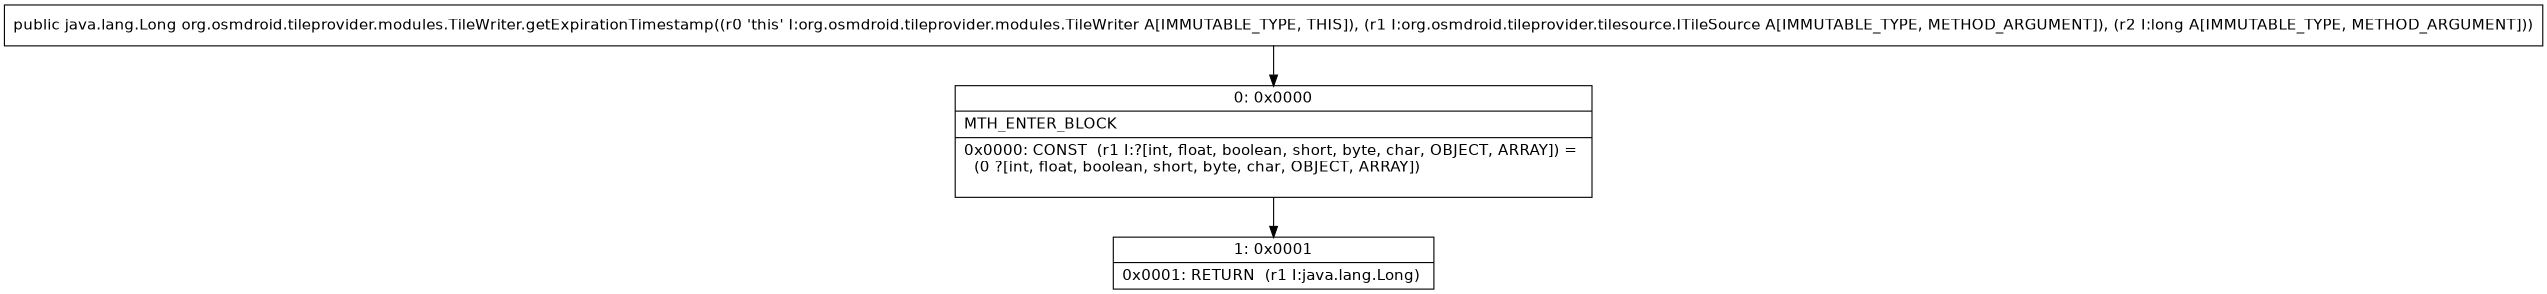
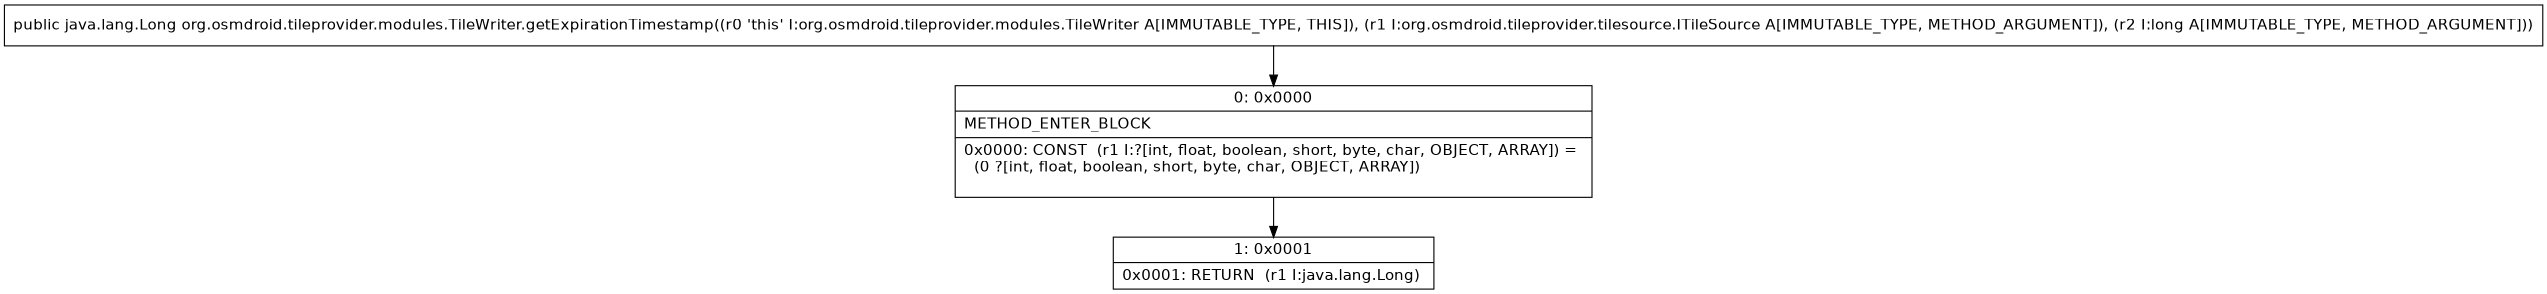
  digraph {
    fontname="DejaVu Sans"
    node [shape=record fontname="DejaVu Sans"]
    edge [fontname="DejaVu Sans"]
-   n1 [label="{0\:\ 0x0000|MTH_ENTER_BLOCK\l|0x0000: CONST  (r1 I:?[int, float, boolean, short, byte, char, OBJECT, ARRAY]) = \l  (0 ?[int, float, boolean, short, byte, char, OBJECT, ARRAY])\l \l}"]
+   n1 [label="{0\:\ 0x0000|METHOD_ENTER_BLOCK\l|0x0000: CONST  (r1 I:?[int, float, boolean, short, byte, char, OBJECT, ARRAY]) = \l  (0 ?[int, float, boolean, short, byte, char, OBJECT, ARRAY])\l \l}"]
    n2 [label="{1\:\ 0x0001|0x0001: RETURN  (r1 I:java.lang.Long) \l}"]
    n3 [label="{public java.lang.Long org.osmdroid.tileprovider.modules.TileWriter.getExpirationTimestamp((r0 'this' I:org.osmdroid.tileprovider.modules.TileWriter A[IMMUTABLE_TYPE, THIS]), (r1 I:org.osmdroid.tileprovider.tilesource.ITileSource A[IMMUTABLE_TYPE, METHOD_ARGUMENT]), (r2 I:long A[IMMUTABLE_TYPE, METHOD_ARGUMENT])) }"]
    n1 -> n2
    n3 -> n1
  }
